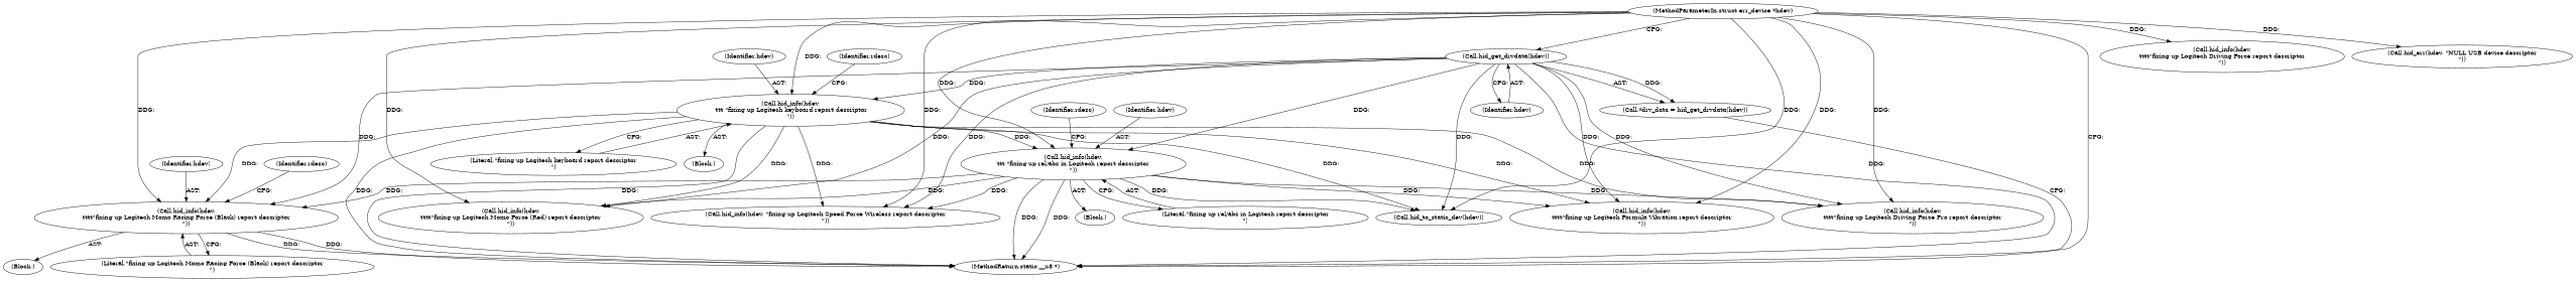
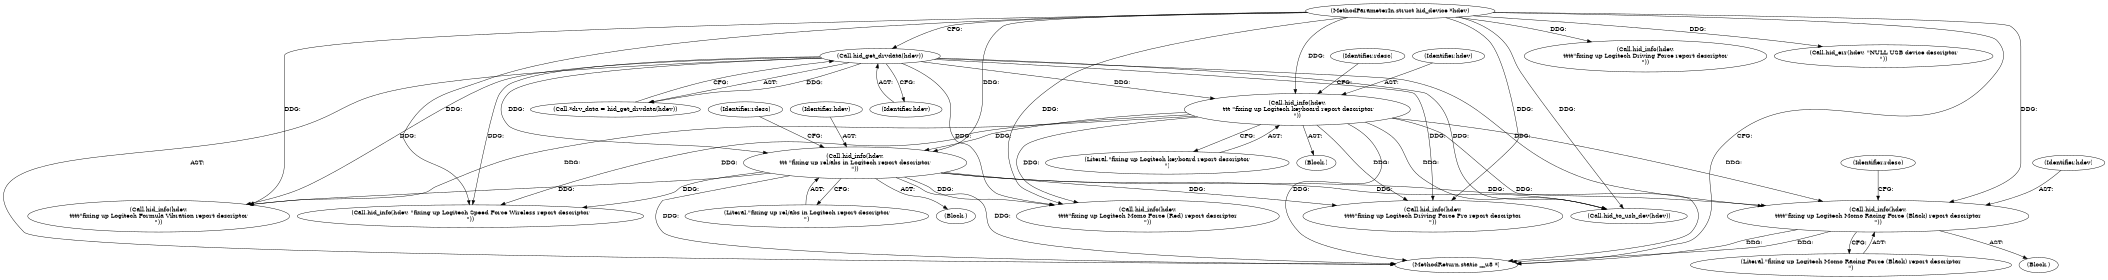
  digraph {
    n1 [label="(Call,hid_info(hdev,\n\t\t\t\t\"fixing up Logitech Momo Racing Force (Black) report descriptor\n\"))"]
    n2 [label="(Block,)"]
    n3 [label="(MethodReturn,static __u8 *)"]
    n4 [label="(Literal,\"fixing up Logitech Momo Racing Force (Black) report descriptor\n\")"]
    n5 [label="(Call,hid_info(hdev,\n\t\t\t \"fixing up rel/abs in Logitech report descriptor\n\"))"]
    n6 [label="(Call,hid_info(hdev,\n\t\t\t\t\"fixing up Logitech Momo Force (Red) report descriptor\n\"))"]
    n7 [label="(Literal,\"fixing up rel/abs in Logitech report descriptor\n\")"]
-   n8 [label="(Call,hid_to_static_dev(hdev))"]
+   n8 [label="(Call,hid_to_usb_dev(hdev))"]
    n9 [label="(Call,hid_info(hdev,\n\t\t\t\t\"fixing up Logitech Formula Vibration report descriptor\n\"))"]
    n10 [label="(Call,hid_info(hdev, \"fixing up Logitech Speed Force Wireless report descriptor\n\"))"]
    n11 [label="(Call,hid_info(hdev,\n\t\t\t\t\"fixing up Logitech Driving Force Pro report descriptor\n\"))"]
    n12 [label="(Block,)"]
    n13 [label="(Call,hid_info(hdev,\n \t\t\t \"fixing up Logitech keyboard report descriptor\n\"))"]
    n14 [label="(Literal,\"fixing up Logitech keyboard report descriptor\n\")"]
    n15 [label="(Block,)"]
    n16 [label="(Call,hid_get_drvdata(hdev))"]
    n17 [label="(Identifier,hdev)"]
    n18 [label="(Call,*drv_data = hid_get_drvdata(hdev))"]
-   n19 [label="(MethodParameterIn,struct err_device *hdev)"]
+   n19 [label="(MethodParameterIn,struct hid_device *hdev)"]
    n20 [label="(Call,hid_info(hdev,\n\t\t\t\t\"fixing up Logitech Driving Force report descriptor\n\"))"]
    n21 [label="(Call,hid_err(hdev, \"NULL USB device descriptor\n\"))"]
    n22 [label="(Identifier,rdesc)"]
    n23 [label="(Identifier,rdesc)"]
    n24 [label="(Identifier,hdev)"]
    n25 [label="(Identifier,hdev)"]
    n26 [label="(Identifier,rdesc)"]
    n27 [label="(Identifier,hdev)"]
    n1 -> n2 [label="AST: "]
    n1 -> n3 [label="DDG: "]
    n1 -> n3 [label="DDG: "]
    n1 -> n4 [label="CFG: "]
    n4 -> n1 [label="AST: "]
    n5 -> n1 [label="DDG: "]
    n5 -> n3 [label="DDG: "]
    n5 -> n3 [label="DDG: "]
    n5 -> n6 [label="DDG: "]
    n5 -> n7 [label="CFG: "]
    n5 -> n8 [label="DDG: "]
    n5 -> n9 [label="DDG: "]
    n5 -> n10 [label="DDG: "]
    n5 -> n11 [label="DDG: "]
    n5 -> n12 [label="AST: "]
    n7 -> n5 [label="AST: "]
    n13 -> n1 [label="DDG: "]
    n13 -> n3 [label="DDG: "]
    n13 -> n3 [label="DDG: "]
    n13 -> n5 [label="DDG: "]
    n13 -> n6 [label="DDG: "]
    n13 -> n8 [label="DDG: "]
    n13 -> n9 [label="DDG: "]
    n13 -> n10 [label="DDG: "]
    n13 -> n11 [label="DDG: "]
    n13 -> n14 [label="CFG: "]
    n13 -> n15 [label="AST: "]
    n14 -> n13 [label="AST: "]
    n16 -> n1 [label="DDG: "]
-   n16 -> n3 [label="DDG: "]
+   n16 -> n3 [label="AST: "]
    n16 -> n5 [label="DDG: "]
    n16 -> n6 [label="DDG: "]
    n16 -> n8 [label="DDG: "]
    n16 -> n9 [label="DDG: "]
    n16 -> n10 [label="DDG: "]
    n16 -> n11 [label="DDG: "]
    n16 -> n13 [label="DDG: "]
    n16 -> n17 [label="CFG: "]
    n16 -> n18 [label="AST: "]
    n16 -> n18 [label="DDG: "]
    n17 -> n16 [label="AST: "]
-   n18 -> n3 [label="CFG: "]
+   n18 -> n16 [label="CFG: "]
    n19 -> n1 [label="DDG: "]
    n19 -> n3 [label="CFG: "]
    n19 -> n5 [label="DDG: "]
    n19 -> n6 [label="DDG: "]
    n19 -> n8 [label="DDG: "]
    n19 -> n9 [label="DDG: "]
    n19 -> n10 [label="DDG: "]
    n19 -> n11 [label="DDG: "]
    n19 -> n13 [label="DDG: "]
    n19 -> n16 [label="CFG: "]
    n19 -> n20 [label="DDG: "]
    n19 -> n21 [label="DDG: "]
    n22 -> n5 [label="CFG: "]
    n23 -> n13 [label="CFG: "]
    n24 -> n5 [label="AST: "]
    n25 -> n1 [label="AST: "]
    n26 -> n1 [label="CFG: "]
    n27 -> n13 [label="AST: "]
  }
